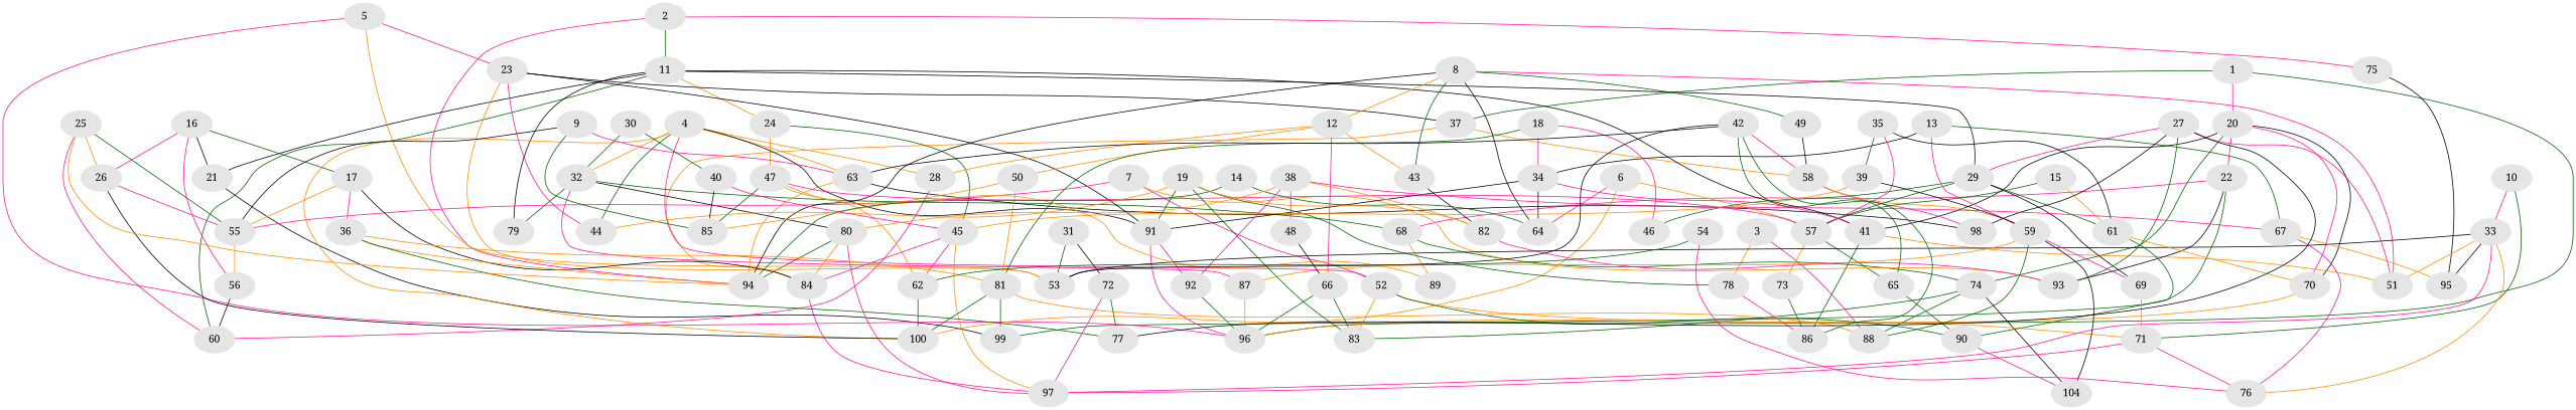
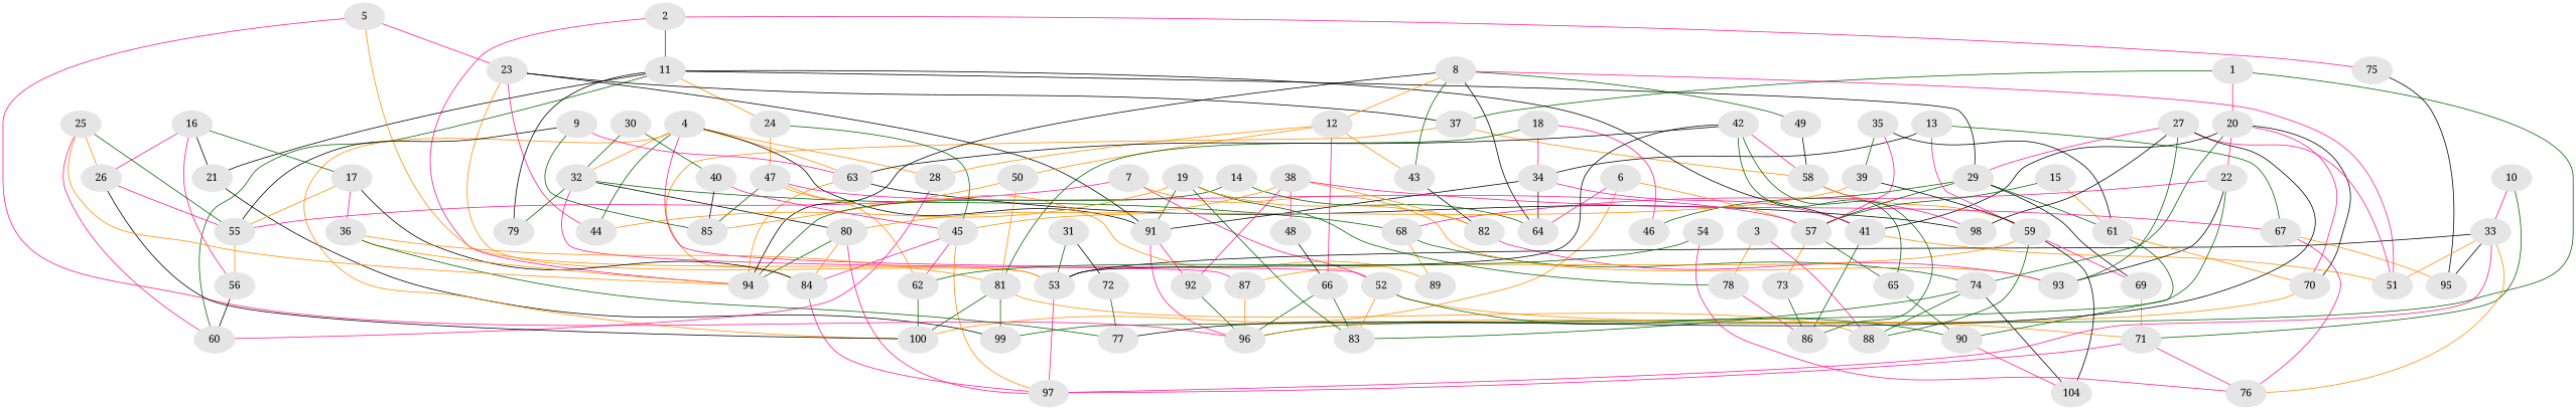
  graph {
    fontname="Noto Serif"
    node [color=gray90 fontname="Noto Serif" style=filled]
    edge [color=deeppink fontname="Noto Serif"]
    1
    20
    37
    96
    41
    22
    70
    74
    84
    58
    2
    11
    75
    94
    21
    24
    29
    60
    79
    95
    3
    78
    88
    86
    4
    28
    32
    44
    52
    63
    91
    100
    68
    80
    87
    71
    83
    90
    98
    92
    5
    23
    53
    6
    57
    64
    65
    73
    7
    55
    93
    56
    8
    12
    43
    49
    51
    50
    66
    82
    9
    85
    10
    33
    76
    97
    99
    45
    47
    61
    46
    69
    81
    13
    34
    59
    67
    n78 [label=104]
    14
    15
    16
    17
    26
    36
    77
    18
    19
    89
    62
    25
    27
    30
    40
    31
    72
    35
    39
    38
    48
    42
    54
    1 -- 20
    1 -- 37 [color=darkgreen]
    1 -- 96 [color=darkgreen]
    20 -- 41 [color=black]
    20 -- 22
    20 -- 70
    20 -- 70 [color=black]
    20 -- 74 [color=darkgreen]
    37 -- 84 [color=darkorange]
    37 -- 58 [color=darkorange]
    41 -- 86 [color=darkgreen]
    41 -- 51 [color=darkorange]
    22 -- 68
    22 -- 93 [color=black]
    22 -- 99 [color=darkgreen]
    70 -- 96 [color=darkorange]
    74 -- 88 [color=darkgreen]
    74 -- 83 [color=darkgreen]
    74 -- n78 [color=black]
    84 -- 97
    58 -- 98
    58 -- 59 [color=darkorange]
    2 -- 11 [color=darkgreen]
    2 -- 75
    2 -- 94
    11 -- 41 [color=black]
    11 -- 21 [color=black]
    11 -- 24 [color=darkorange]
    11 -- 29 [color=black]
    11 -- 60 [color=darkgreen]
    11 -- 79 [color=black]
    75 -- 95 [color=black]
    21 -- 99 [color=black]
    24 -- 45 [color=darkgreen]
    24 -- 47 [color=darkorange]
    29 -- 57 [color=darkgreen]
    29 -- 61 [color=darkgreen]
    29 -- 46 [color=darkgreen]
    29 -- 69 [color=black]
    3 -- 78 [color=darkorange]
    3 -- 88
    78 -- 86
    4 -- 28 [color=darkorange]
    4 -- 32 [color=darkorange]
    4 -- 44 [color=darkgreen]
    4 -- 52
    4 -- 63 [color=darkorange]
    4 -- 91 [color=black]
    4 -- 100 [color=darkorange]
    28 -- 60
    32 -- 79 [color=darkgreen]
    32 -- 68 [color=darkgreen]
    32 -- 80 [color=black]
    32 -- 87
    52 -- 71 [color=darkorange]
    52 -- 83 [color=darkorange]
    52 -- 90 [color=darkgreen]
    63 -- 94 [color=darkorange]
    63 -- 98 [color=black]
    91 -- 96
    91 -- 92
    68 -- 74 [color=darkgreen]
    68 -- 89 [color=darkorange]
    80 -- 84 [color=darkorange]
    80 -- 94 [color=darkgreen]
    80 -- 97
    87 -- 96 [color=darkorange]
    71 -- 76
    71 -- 97
    90 -- n78
    92 -- 96 [color=darkgreen]
    5 -- 96
    5 -- 23
    5 -- 53 [color=darkorange]
    23 -- 37 [color=black]
    23 -- 44
    23 -- 91 [color=black]
    23 -- 53 [color=darkorange]
    6 -- 100 [color=darkorange]
    6 -- 57 [color=darkorange]
    6 -- 64
    57 -- 65 [color=darkgreen]
    57 -- 73 [color=darkorange]
    65 -- 90 [color=darkgreen]
    73 -- 86 [color=darkgreen]
    7 -- 52
    7 -- 55
    7 -- 93 [color=darkorange]
    55 -- 56 [color=darkorange]
    56 -- 60 [color=black]
    8 -- 94 [color=black]
    8 -- 64 [color=black]
    8 -- 12 [color=darkorange]
    8 -- 43 [color=darkgreen]
    8 -- 49 [color=darkgreen]
    8 -- 51
    12 -- 28 [color=darkorange]
    12 -- 43 [color=darkorange]
    12 -- 50 [color=darkorange]
    12 -- 66
    43 -- 82 [color=black]
    49 -- 58 [color=black]
    50 -- 85 [color=darkorange]
    50 -- 81 [color=darkorange]
    66 -- 96 [color=darkgreen]
    66 -- 83 [color=darkgreen]
    82 -- 93
    9 -- 63
    9 -- 55 [color=black]
    9 -- 85 [color=darkgreen]
    10 -- 71 [color=darkgreen]
    10 -- 33
    33 -- 95 [color=black]
    33 -- 53 [color=black]
    33 -- 51 [color=darkorange]
    33 -- 76 [color=darkorange]
    33 -- 97
    45 -- 84
    45 -- 97 [color=darkorange]
    45 -- 62
    47 -- 57
    47 -- 85 [color=darkgreen]
    47 -- 89 [color=darkorange]
    47 -- 62 [color=darkorange]
    61 -- 70 [color=darkorange]
    61 -- 90 [color=darkgreen]
    69 -- 71 [color=darkorange]
    81 -- 88 [color=darkorange]
    81 -- 100 [color=darkgreen]
    81 -- 99 [color=darkgreen]
    13 -- 34 [color=black]
    13 -- 59
    13 -- 67 [color=darkgreen]
    34 -- 41
    34 -- 91 [color=black]
    34 -- 64 [color=black]
    59 -- 88 [color=darkgreen]
    59 -- 87 [color=darkorange]
    59 -- 69
    59 -- n78 [color=black]
    67 -- 95 [color=darkorange]
    67 -- 76
    14 -- 94 [color=darkgreen]
    14 -- 64 [color=darkgreen]
    15 -- 57 [color=darkgreen]
    15 -- 61 [color=darkorange]
    16 -- 21 [color=black]
    16 -- 56
    16 -- 17 [color=darkgreen]
    16 -- 26
    17 -- 84 [color=black]
    17 -- 55 [color=darkorange]
    17 -- 36
    26 -- 100 [color=black]
    26 -- 55
    36 -- 94 [color=darkorange]
    36 -- 81 [color=darkorange]
    36 -- 77 [color=darkgreen]
    18 -- 46
    18 -- 81 [color=darkgreen]
    18 -- 34
    19 -- 78 [color=darkgreen]
    19 -- 44 [color=darkorange]
    19 -- 91 [color=darkgreen]
    19 -- 83 [color=darkgreen]
    19 -- 82 [color=darkorange]
    62 -- 100 [color=darkgreen]
    25 -- 94 [color=darkorange]
    25 -- 60
    25 -- 55 [color=darkgreen]
    25 -- 26 [color=darkorange]
    27 -- 29
    27 -- 98 [color=black]
    27 -- 93 [color=darkgreen]
    27 -- 51
    27 -- 77 [color=black]
    30 -- 32 [color=darkgreen]
    30 -- 40 [color=darkgreen]
    40 -- 85 [color=black]
    40 -- 45
    31 -- 53 [color=darkgreen]
    31 -- 72 [color=black]
-   72 -- 97
+   53 -- 97
    72 -- 77 [color=darkgreen]
    35 -- 57
    35 -- 61 [color=black]
    35 -- 39 [color=darkgreen]
    39 -- 45 [color=darkorange]
    39 -- 59 [color=black]
    38 -- 80 [color=darkorange]
    38 -- 92
    38 -- 82 [color=darkorange]
    38 -- 67
    38 -- 48
    48 -- 66 [color=black]
    42 -- 58
    42 -- 86 [color=darkgreen]
    42 -- 63 [color=black]
    42 -- 53 [color=black]
    42 -- 65 [color=darkgreen]
    54 -- 76
    54 -- 62 [color=darkgreen]
  }
